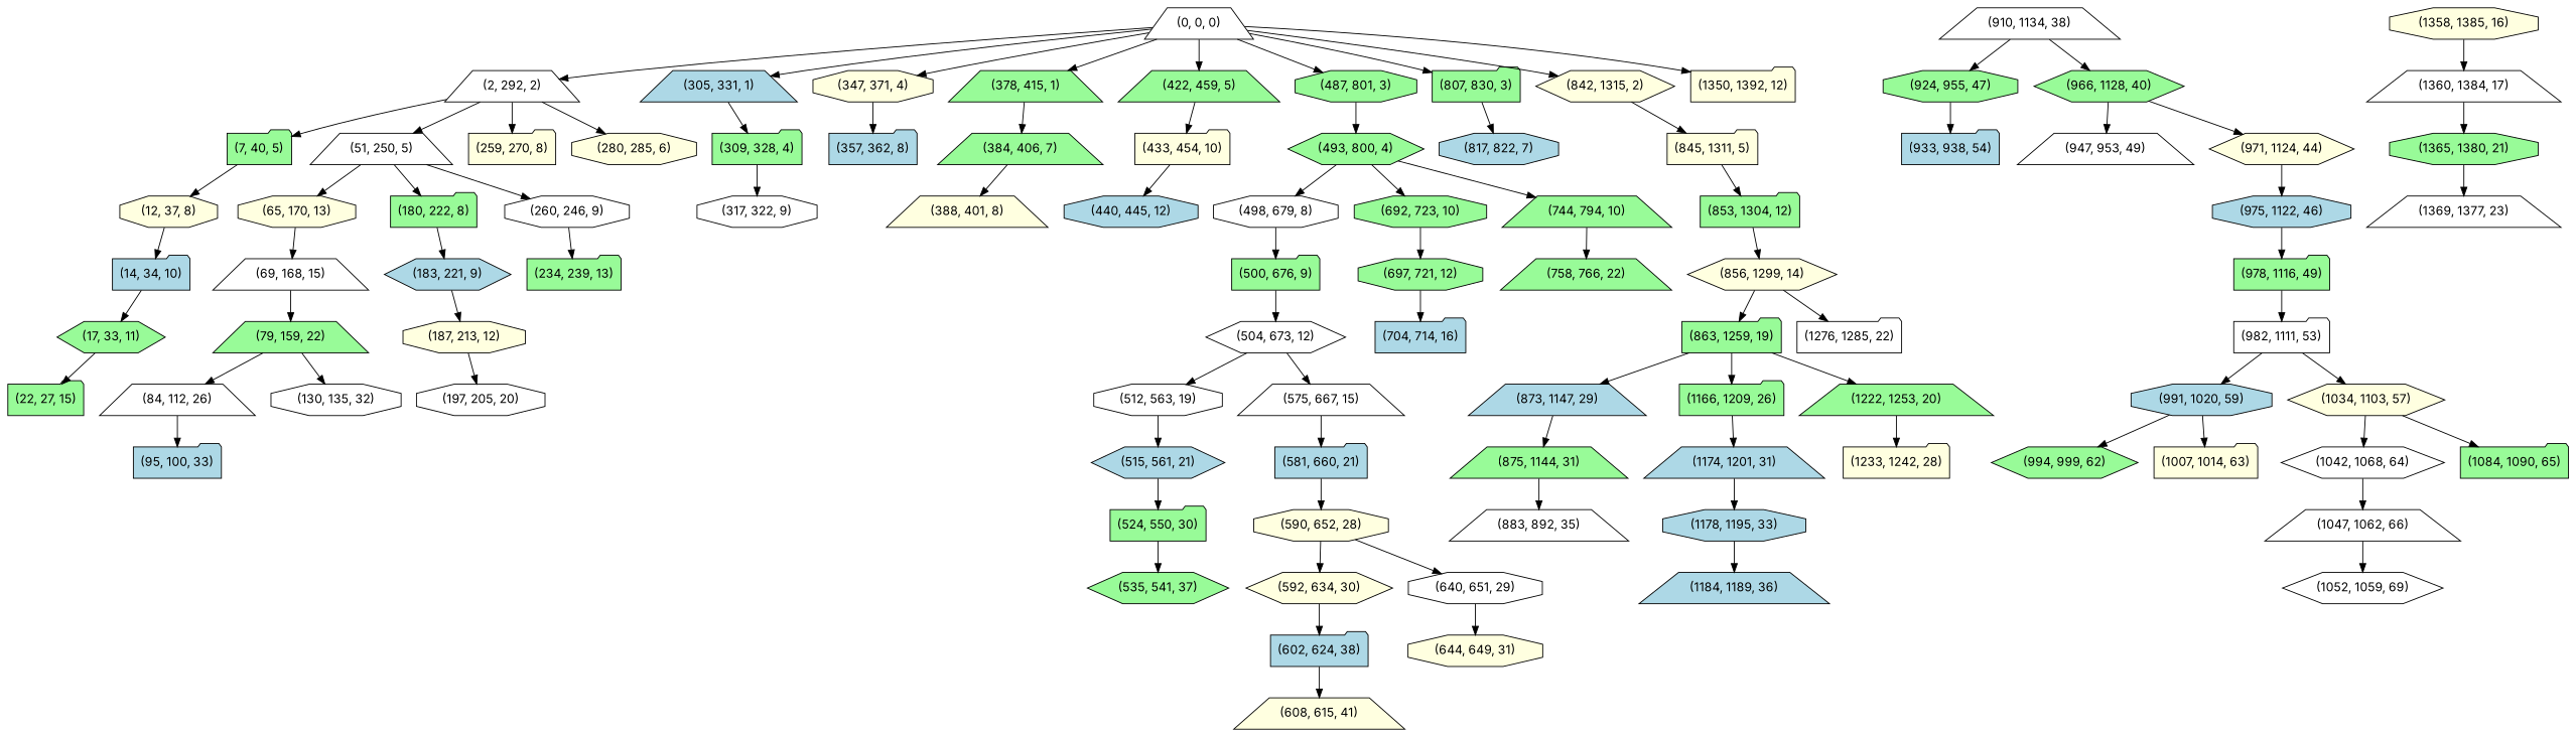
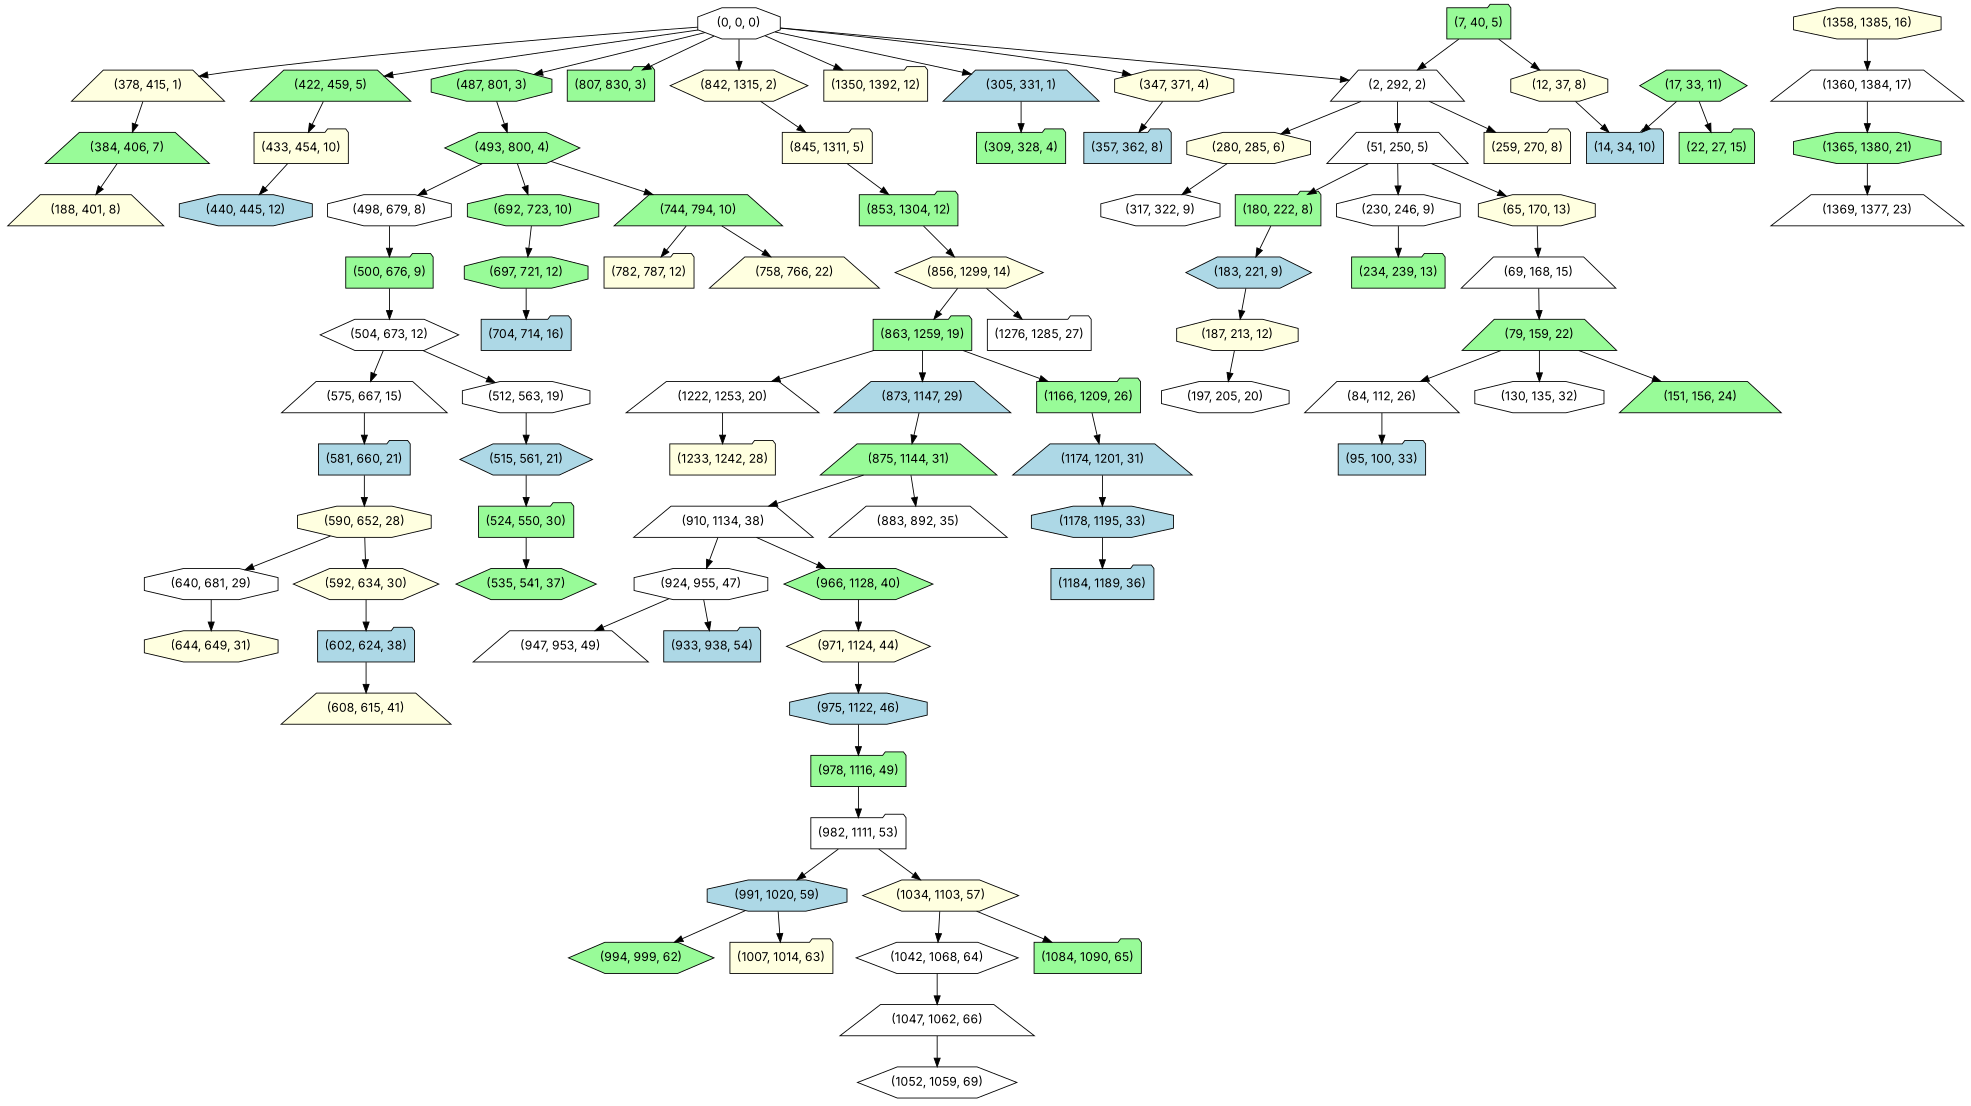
  digraph {
    fontname=Inter
    node [fillcolor=palegreen fontname=Inter shape=folder style=filled]
    edge [fontname=Inter]
-   "(0, 0, 0)" [fillcolor=white shape=trapezium]
+   "(0, 0, 0)" [fillcolor=white shape=octagon]
    "(2, 292, 2)" [fillcolor=white shape=trapezium]
    "(305, 331, 1)" [fillcolor=lightblue shape=trapezium]
    "(347, 371, 4)" [fillcolor=lightyellow shape=octagon]
-   "(378, 415, 1)" [shape=trapezium]
+   "(378, 415, 1)" [fillcolor=lightyellow shape=trapezium]
    "(422, 459, 5)" [shape=trapezium]
    "(487, 801, 3)" [shape=octagon]
    "(807, 830, 3)"
    "(842, 1315, 2)" [fillcolor=lightyellow shape=hexagon]
    "(1350, 1392, 12)" [fillcolor=lightyellow]
    "(7, 40, 5)"
    "(51, 250, 5)" [fillcolor=white shape=trapezium]
    "(259, 270, 8)" [fillcolor=lightyellow]
    "(280, 285, 6)" [fillcolor=lightyellow shape=octagon]
    "(309, 328, 4)"
    "(357, 362, 8)" [fillcolor=lightblue]
    "(384, 406, 7)" [shape=trapezium]
    "(433, 454, 10)" [fillcolor=lightyellow]
    "(493, 800, 4)" [shape=hexagon]
-   "(817, 822, 7)" [fillcolor=lightblue shape=octagon]
    "(845, 1311, 5)" [fillcolor=lightyellow]
    "(12, 37, 8)" [fillcolor=lightyellow shape=octagon]
    "(65, 170, 13)" [fillcolor=lightyellow shape=octagon]
    "(180, 222, 8)"
-   "(230, 246, 9)" [fillcolor=white shape=octagon label="(260, 246, 9)"]
+   "(230, 246, 9)" [fillcolor=white shape=octagon]
    "(14, 34, 10)" [fillcolor=lightblue]
    "(17, 33, 11)" [shape=hexagon]
    "(22, 27, 15)"
    "(69, 168, 15)" [fillcolor=white shape=trapezium]
    "(183, 221, 9)" [fillcolor=lightblue shape=hexagon]
    "(234, 239, 13)"
    "(79, 159, 22)" [shape=trapezium]
    "(84, 112, 26)" [fillcolor=white shape=trapezium]
    "(130, 135, 32)" [fillcolor=white shape=octagon]
+   "(151, 156, 24)" [shape=trapezium]
    "(95, 100, 33)" [fillcolor=lightblue]
    "(187, 213, 12)" [fillcolor=lightyellow shape=octagon]
    "(197, 205, 20)" [fillcolor=white shape=octagon]
    "(317, 322, 9)" [fillcolor=white shape=octagon]
-   "(388, 401, 8)" [fillcolor=lightyellow shape=trapezium]
+   "(388, 401, 8)" [fillcolor=lightyellow shape=trapezium label="(188, 401, 8)"]
    "(440, 445, 12)" [fillcolor=lightblue shape=octagon]
    "(498, 679, 8)" [fillcolor=white shape=octagon]
    "(692, 723, 10)" [shape=octagon]
    "(744, 794, 10)" [shape=trapezium]
    "(500, 676, 9)"
    "(697, 721, 12)" [shape=octagon]
-   "(758, 766, 22)" [shape=trapezium]
+   "(758, 766, 22)" [fillcolor=lightyellow shape=trapezium]
+   "(782, 787, 12)" [fillcolor=lightyellow]
    "(504, 673, 12)" [fillcolor=white shape=hexagon]
    "(512, 563, 19)" [fillcolor=white shape=octagon]
    "(575, 667, 15)" [fillcolor=white shape=trapezium]
    "(515, 561, 21)" [fillcolor=lightblue shape=hexagon]
    "(581, 660, 21)" [fillcolor=lightblue]
    "(524, 550, 30)"
    "(535, 541, 37)" [shape=hexagon]
    "(590, 652, 28)" [fillcolor=lightyellow shape=octagon]
    "(592, 634, 30)" [fillcolor=lightyellow shape=hexagon]
-   "(640, 651, 29)" [fillcolor=white shape=octagon]
+   "(640, 651, 29)" [fillcolor=white shape=octagon label="(640, 681, 29)"]
    "(602, 624, 38)" [fillcolor=lightblue]
    "(644, 649, 31)" [fillcolor=lightyellow shape=octagon]
    "(608, 615, 41)" [fillcolor=lightyellow shape=trapezium]
    "(704, 714, 16)" [fillcolor=lightblue]
    "(853, 1304, 12)"
    "(856, 1299, 14)" [fillcolor=lightyellow shape=hexagon]
    "(863, 1259, 19)"
-   "(1276, 1285, 22)" [fillcolor=white]
+   "(1276, 1285, 22)" [fillcolor=white label="(1276, 1285, 27)"]
    "(873, 1147, 29)" [fillcolor=lightblue shape=trapezium]
    "(1166, 1209, 26)"
-   "(1222, 1253, 20)" [shape=trapezium]
+   "(1222, 1253, 20)" [fillcolor=white shape=trapezium]
    "(875, 1144, 31)" [shape=trapezium]
    "(1174, 1201, 31)" [fillcolor=lightblue shape=trapezium]
    "(1233, 1242, 28)" [fillcolor=lightyellow]
    "(883, 892, 35)" [fillcolor=white shape=trapezium]
    "(910, 1134, 38)" [fillcolor=white shape=trapezium]
-   "(924, 955, 47)" [shape=octagon]
+   "(924, 955, 47)" [fillcolor=white shape=octagon]
    "(966, 1128, 40)" [shape=hexagon]
    "(933, 938, 54)" [fillcolor=lightblue]
    "(947, 953, 49)" [fillcolor=white shape=trapezium]
    "(971, 1124, 44)" [fillcolor=lightyellow shape=hexagon]
    "(975, 1122, 46)" [fillcolor=lightblue shape=octagon]
    "(978, 1116, 49)"
    "(982, 1111, 53)" [fillcolor=white]
    "(991, 1020, 59)" [fillcolor=lightblue shape=octagon]
    "(1034, 1103, 57)" [fillcolor=lightyellow shape=hexagon]
    "(994, 999, 62)" [shape=hexagon]
    "(1007, 1014, 63)" [fillcolor=lightyellow]
    "(1042, 1068, 64)" [fillcolor=white shape=hexagon]
    "(1084, 1090, 65)"
    "(1047, 1062, 66)" [fillcolor=white shape=trapezium]
    "(1052, 1059, 69)" [fillcolor=white shape=hexagon]
    "(1178, 1195, 33)" [fillcolor=lightblue shape=octagon]
-   "(1184, 1189, 36)" [fillcolor=lightblue shape=trapezium]
+   "(1184, 1189, 36)" [fillcolor=lightblue]
    "(1358, 1385, 16)" [fillcolor=lightyellow shape=octagon]
    "(1360, 1384, 17)" [fillcolor=white shape=trapezium]
    "(1365, 1380, 21)" [shape=octagon]
    "(1369, 1377, 23)" [fillcolor=white shape=trapezium]
    "(0, 0, 0)" -> "(2, 292, 2)"
    "(0, 0, 0)" -> "(305, 331, 1)"
    "(0, 0, 0)" -> "(347, 371, 4)"
    "(0, 0, 0)" -> "(378, 415, 1)"
    "(0, 0, 0)" -> "(422, 459, 5)"
    "(0, 0, 0)" -> "(487, 801, 3)"
    "(0, 0, 0)" -> "(807, 830, 3)"
    "(0, 0, 0)" -> "(842, 1315, 2)"
    "(0, 0, 0)" -> "(1350, 1392, 12)"
-   "(2, 292, 2)" -> "(7, 40, 5)"
+   "(7, 40, 5)" -> "(2, 292, 2)"
    "(2, 292, 2)" -> "(51, 250, 5)"
    "(2, 292, 2)" -> "(259, 270, 8)"
    "(2, 292, 2)" -> "(280, 285, 6)"
    "(305, 331, 1)" -> "(309, 328, 4)"
    "(347, 371, 4)" -> "(357, 362, 8)"
    "(378, 415, 1)" -> "(384, 406, 7)"
    "(422, 459, 5)" -> "(433, 454, 10)"
    "(487, 801, 3)" -> "(493, 800, 4)"
-   "(807, 830, 3)" -> "(817, 822, 7)"
    "(842, 1315, 2)" -> "(845, 1311, 5)"
    "(7, 40, 5)" -> "(12, 37, 8)"
    "(51, 250, 5)" -> "(65, 170, 13)"
    "(51, 250, 5)" -> "(180, 222, 8)"
    "(51, 250, 5)" -> "(230, 246, 9)"
-   "(309, 328, 4)" -> "(317, 322, 9)"
+   "(280, 285, 6)" -> "(317, 322, 9)"
    "(384, 406, 7)" -> "(388, 401, 8)"
    "(433, 454, 10)" -> "(440, 445, 12)"
    "(493, 800, 4)" -> "(498, 679, 8)"
    "(493, 800, 4)" -> "(692, 723, 10)"
    "(493, 800, 4)" -> "(744, 794, 10)"
    "(845, 1311, 5)" -> "(853, 1304, 12)"
    "(12, 37, 8)" -> "(14, 34, 10)"
    "(65, 170, 13)" -> "(69, 168, 15)"
    "(180, 222, 8)" -> "(183, 221, 9)"
    "(230, 246, 9)" -> "(234, 239, 13)"
-   "(14, 34, 10)" -> "(17, 33, 11)"
+   "(17, 33, 11)" -> "(14, 34, 10)"
    "(17, 33, 11)" -> "(22, 27, 15)"
    "(69, 168, 15)" -> "(79, 159, 22)"
    "(183, 221, 9)" -> "(187, 213, 12)"
    "(79, 159, 22)" -> "(84, 112, 26)"
    "(79, 159, 22)" -> "(130, 135, 32)"
+   "(79, 159, 22)" -> "(151, 156, 24)"
    "(84, 112, 26)" -> "(95, 100, 33)"
    "(187, 213, 12)" -> "(197, 205, 20)"
    "(498, 679, 8)" -> "(500, 676, 9)"
    "(692, 723, 10)" -> "(697, 721, 12)"
    "(744, 794, 10)" -> "(758, 766, 22)"
+   "(744, 794, 10)" -> "(782, 787, 12)"
    "(500, 676, 9)" -> "(504, 673, 12)"
    "(697, 721, 12)" -> "(704, 714, 16)"
    "(504, 673, 12)" -> "(512, 563, 19)"
    "(504, 673, 12)" -> "(575, 667, 15)"
    "(512, 563, 19)" -> "(515, 561, 21)"
    "(575, 667, 15)" -> "(581, 660, 21)"
    "(515, 561, 21)" -> "(524, 550, 30)"
    "(581, 660, 21)" -> "(590, 652, 28)"
    "(524, 550, 30)" -> "(535, 541, 37)"
    "(590, 652, 28)" -> "(592, 634, 30)"
    "(590, 652, 28)" -> "(640, 651, 29)"
    "(592, 634, 30)" -> "(602, 624, 38)"
    "(640, 651, 29)" -> "(644, 649, 31)"
    "(602, 624, 38)" -> "(608, 615, 41)"
    "(853, 1304, 12)" -> "(856, 1299, 14)"
    "(856, 1299, 14)" -> "(863, 1259, 19)"
    "(856, 1299, 14)" -> "(1276, 1285, 22)"
    "(863, 1259, 19)" -> "(873, 1147, 29)"
    "(863, 1259, 19)" -> "(1166, 1209, 26)"
    "(863, 1259, 19)" -> "(1222, 1253, 20)"
    "(873, 1147, 29)" -> "(875, 1144, 31)"
    "(1166, 1209, 26)" -> "(1174, 1201, 31)"
    "(1222, 1253, 20)" -> "(1233, 1242, 28)"
    "(875, 1144, 31)" -> "(883, 892, 35)"
+   "(875, 1144, 31)" -> "(910, 1134, 38)"
    "(1174, 1201, 31)" -> "(1178, 1195, 33)"
    "(910, 1134, 38)" -> "(924, 955, 47)"
    "(910, 1134, 38)" -> "(966, 1128, 40)"
    "(924, 955, 47)" -> "(933, 938, 54)"
-   "(966, 1128, 40)" -> "(947, 953, 49)"
+   "(924, 955, 47)" -> "(947, 953, 49)"
    "(966, 1128, 40)" -> "(971, 1124, 44)"
    "(971, 1124, 44)" -> "(975, 1122, 46)"
    "(975, 1122, 46)" -> "(978, 1116, 49)"
    "(978, 1116, 49)" -> "(982, 1111, 53)"
    "(982, 1111, 53)" -> "(991, 1020, 59)"
    "(982, 1111, 53)" -> "(1034, 1103, 57)"
    "(991, 1020, 59)" -> "(994, 999, 62)"
    "(991, 1020, 59)" -> "(1007, 1014, 63)"
    "(1034, 1103, 57)" -> "(1042, 1068, 64)"
    "(1034, 1103, 57)" -> "(1084, 1090, 65)"
    "(1042, 1068, 64)" -> "(1047, 1062, 66)"
    "(1047, 1062, 66)" -> "(1052, 1059, 69)"
    "(1178, 1195, 33)" -> "(1184, 1189, 36)"
    "(1358, 1385, 16)" -> "(1360, 1384, 17)"
    "(1360, 1384, 17)" -> "(1365, 1380, 21)"
    "(1365, 1380, 21)" -> "(1369, 1377, 23)"
  }
